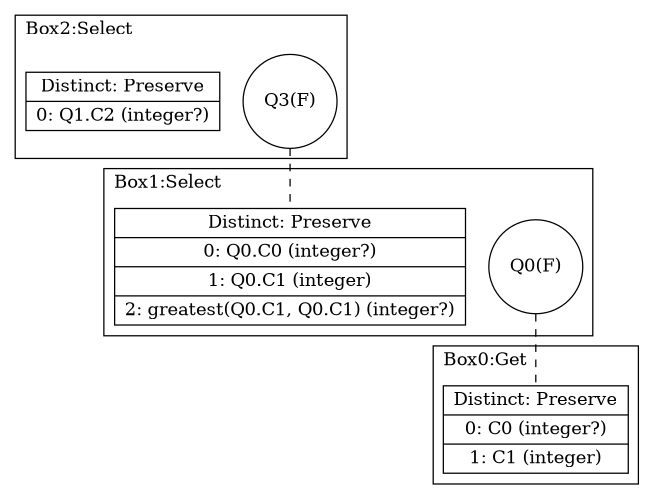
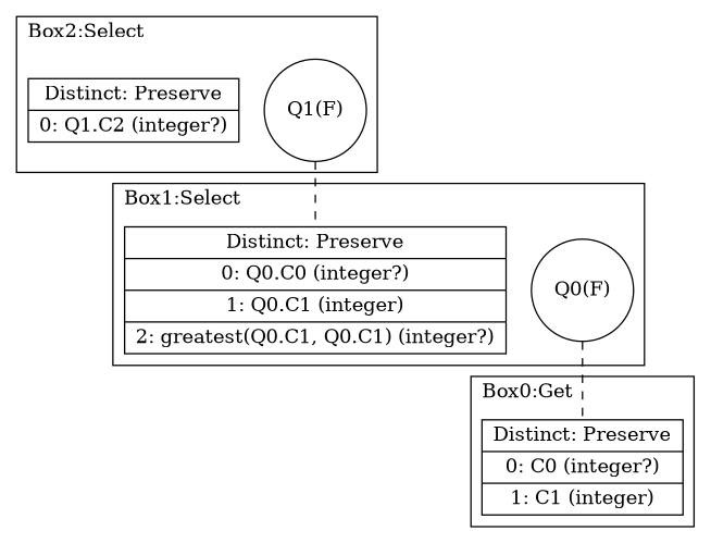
  digraph {
    compound=true
    labeljust=l
    node [shape=record]
    edge [arrowhead=none style=dashed]
-   n1 [label="Q3(F)" shape=circle]
+   n1 [label="Q1(F)" shape=circle]
    n2 [label="{ Distinct: Preserve| 0: Q1.C2 (integer?) }"]
    n3 [label="Q0(F)" shape=circle]
    n4 [label="{ Distinct: Preserve| 0: Q0.C0 (integer?)| 1: Q0.C1 (integer)| 2: greatest(Q0.C1, Q0.C1) (integer?) }"]
    n5 [label="{ Distinct: Preserve| 0: C0 (integer?)| 1: C1 (integer) }"]
    subgraph cluster_1 {
      label="Box2:Select"
      n2
      subgraph sub_2 {
        label="Box2:Select"
        rank=same
        n1
      }
    }
    subgraph cluster_3 {
      label="Box1:Select"
      n4
      subgraph sub_4 {
        label="Box1:Select"
        rank=same
        n3
      }
    }
    subgraph cluster_5 {
      label="Box0:Get"
      n5
      subgraph sub_6 {
        label="Box0:Get"
        rank=same
      }
    }
    n1 -> n4
    n3 -> n5
  }
